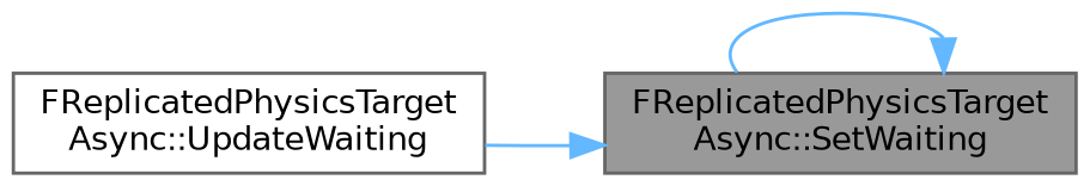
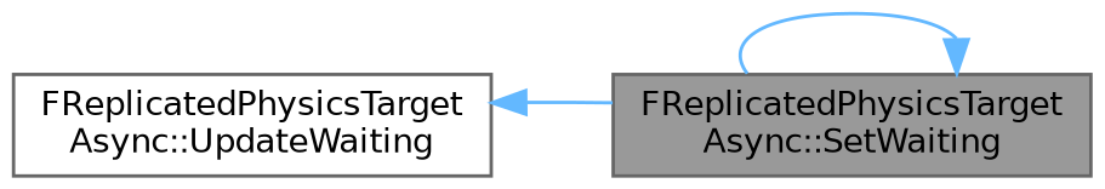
  digraph {
    rankdir=RL
    node [fontname=Helvetica fontsize=10 shape=box style=filled]
    edge [color=steelblue1 dir=back fontname=Helvetica fontsize=10 labelfontname=Helvetica labelfontsize=10 style=solid]
    n1 [color=gray40 fillcolor=grey60 fontcolor=black height=0.2 label="FReplicatedPhysicsTarget\lAsync::SetWaiting" width=0.4]
    n2 [color=grey40 fillcolor=white height=0.2 label="FReplicatedPhysicsTarget\lAsync::UpdateWaiting" width=0.4]
    n1 -> n1
-   n1 -> n2
+   n2 -> n1
  }
